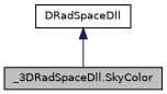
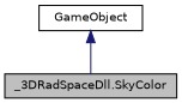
  digraph {
    node [color=black fontname=Helvetica fontsize=10 shape=record style=filled]
    n1 [fillcolor=grey75 fontcolor=black height=0.2 label="_3DRadSpaceDll.SkyColor" width=0.4]
-   n2 [fillcolor=white height=0.2 label=DRadSpaceDll width=0.4]
+   n2 [fillcolor=white height=0.2 label=GameObject width=0.4]
    n2 -> n1 [color=midnightblue dir=back fontname=Helvetica fontsize=10 labelfontname=Helvetica labelfontsize=10 style=solid]
  }
